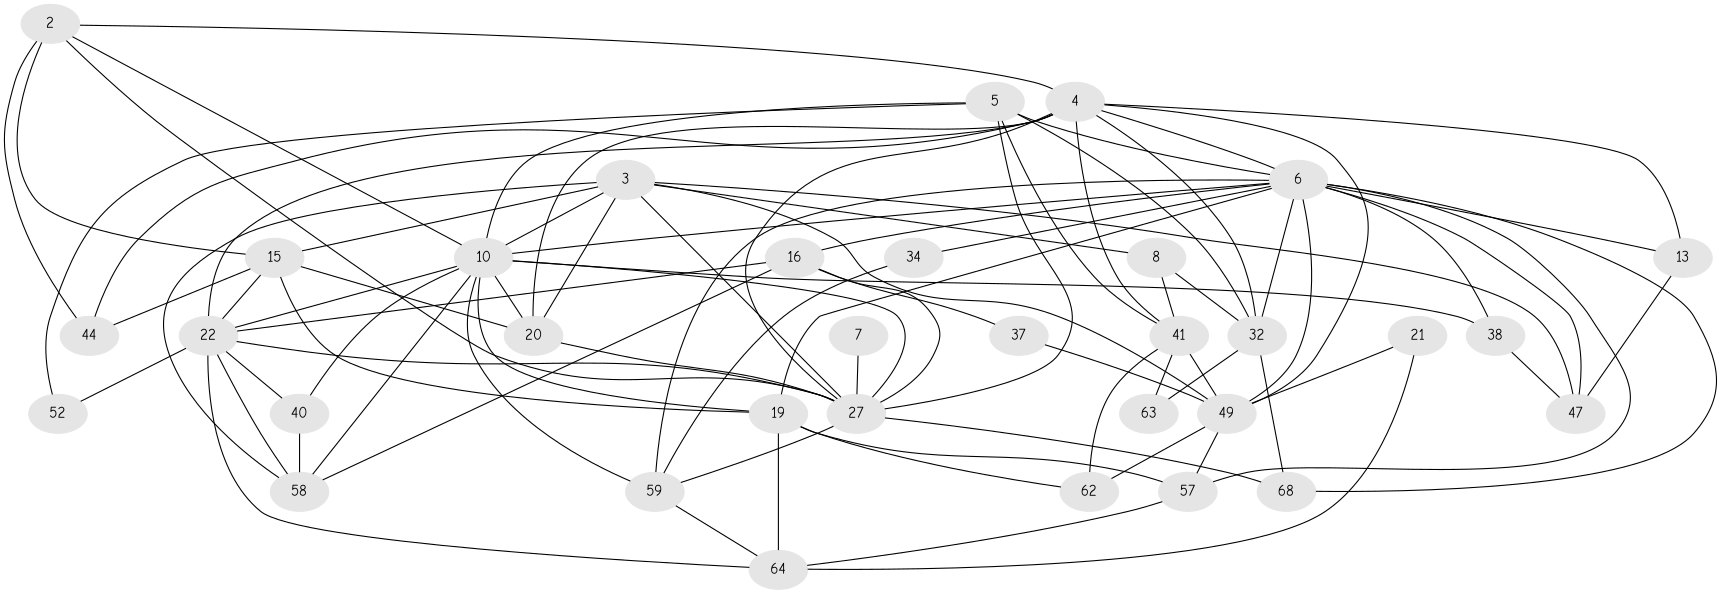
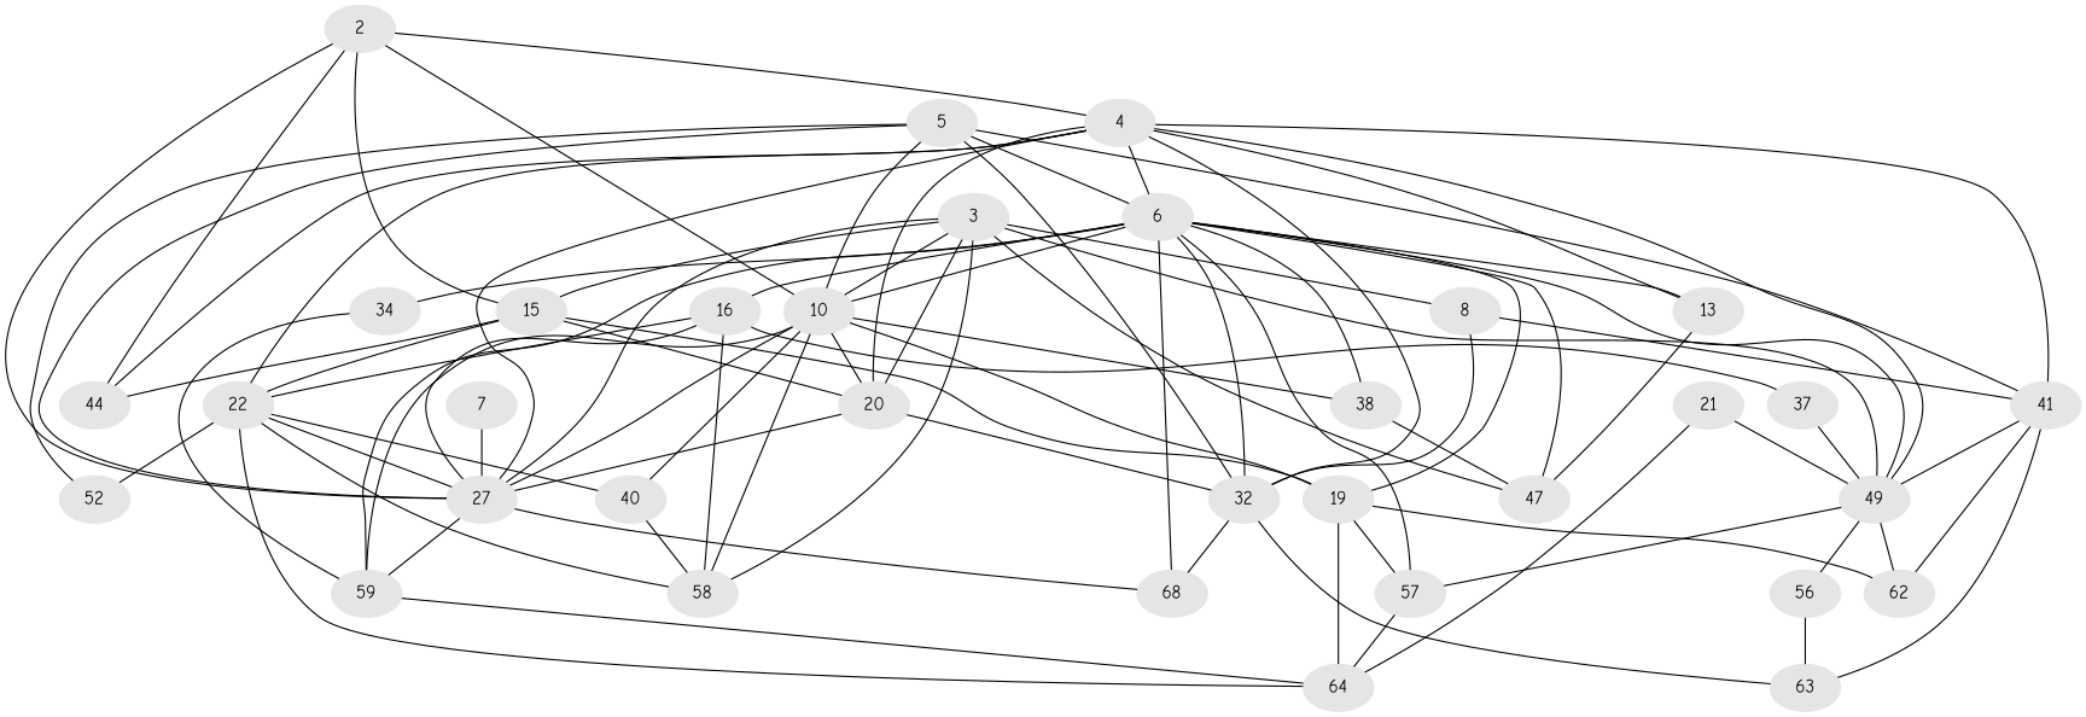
  graph {
    fontname="Comic Neue"
    node [color=gray90 fontname="Comic Neue" style=filled]
    edge [fontname="Comic Neue"]
    2 [super="+35"]
    4 [super="+14"]
    10 [super="+23+12"]
    15 [super="+72+28"]
    27 [super="+45+50"]
    44
    49 [super="+51"]
    57
    62
+   56
    13 [super="+73+18"]
    20
    6 [super="+55+17"]
    22 [super="+30+61+42"]
    32 [super="+43"]
    41
    58 [super="+67"]
    19 [super="+36"]
    38
    59 [super="+65"]
    40
    68
    3 [super="+9+11"]
    8
    47
    16 [super="+39"]
    34
    52
    64
    63
    5 [super="+33"]
    7
    37
    21
    2 -- 4
    2 -- 10
    2 -- 15
    2 -- 27
    2 -- 44
    4 -- 27
    4 -- 44
    4 -- 49
    4 -- 13
    4 -- 20
    4 -- 6
    4 -- 22
    4 -- 32
    4 -- 41
    10 -- 27
    10 -- 20
-   10 -- 22 [weight=2]
    10 -- 58
    10 -- 19
    10 -- 38 [weight=2]
    10 -- 59
    10 -- 40
    15 -- 44
    15 -- 20
    15 -- 22
    15 -- 19
    27 -- 59
    27 -- 68
    49 -- 57
    49 -- 62
+   49 -- 56
    57 -- 64
+   56 -- 63
    13 -- 47 [weight=2]
    20 -- 27
+   20 -- 32
    6 -- 10 [weight=3]
    6 -- 49
    6 -- 57
    6 -- 13 [weight=2]
    6 -- 32
    6 -- 19
    6 -- 38
    6 -- 59 [weight=2]
    6 -- 68
    6 -- 47
    6 -- 16
    6 -- 34
    22 -- 27
    22 -- 58
    22 -- 40
    22 -- 52 [weight=2]
    22 -- 64
    32 -- 68
    32 -- 63
    41 -- 49
    41 -- 62
    41 -- 63
    19 -- 57
    19 -- 62
    19 -- 64
    38 -- 47
    59 -- 64
    40 -- 58
    3 -- 10
    3 -- 15
    3 -- 27
    3 -- 49
    3 -- 20
    3 -- 58
    3 -- 8
    3 -- 47 [weight=2]
    8 -- 32
    8 -- 41
    16 -- 27
    16 -- 22
    16 -- 58
    16 -- 37 [weight=2]
    34 -- 59
    5 -- 10
    5 -- 27
    5 -- 6
    5 -- 32
    5 -- 41
    5 -- 52
    7 -- 27
    37 -- 49
    21 -- 49
    21 -- 64
  }
